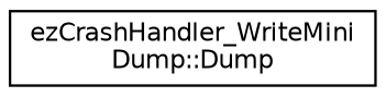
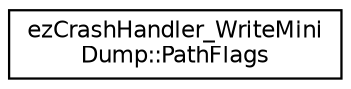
  digraph {
    rankdir=LR
-   n1 [color=black fillcolor=white fontname=Helvetica fontsize=10 height=0.2 label="ezCrashHandler_WriteMini\lDump::Dump" shape=record style=filled width=0.4]
+   n1 [color=black fillcolor=white fontname=Helvetica fontsize=10 height=0.2 label="ezCrashHandler_WriteMini\lDump::PathFlags" shape=record style=filled width=0.4]
  }
